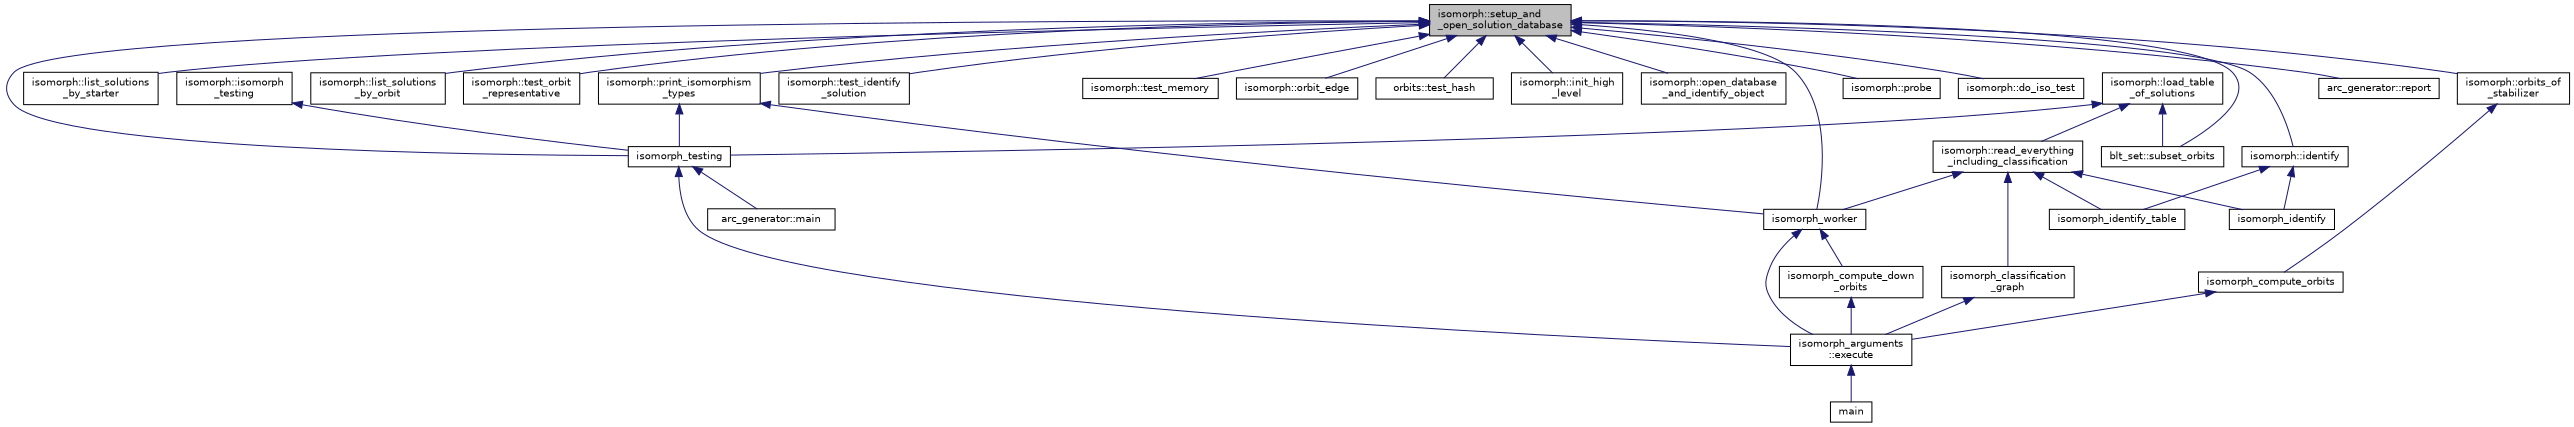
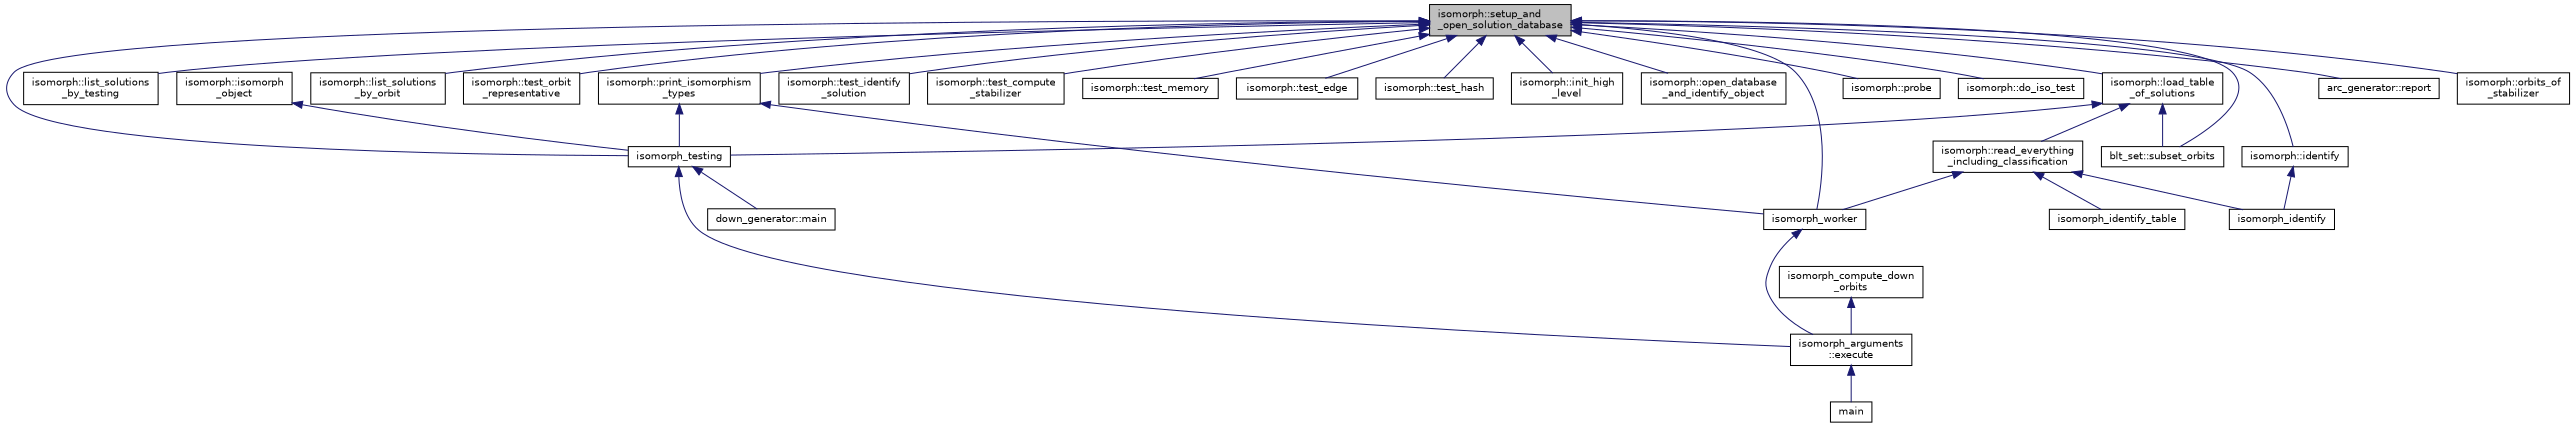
  digraph {
    rankdir=TB
    node [color=black fillcolor=white fontname=Helvetica fontsize=10 shape=record style=filled]
    edge [color=midnightblue dir=back fontname=Helvetica fontsize=10 labelfontname=Helvetica labelfontsize=10 style=solid]
    n1 [fillcolor=grey75 fontcolor=black height=0.2 label="isomorph::setup_and\l_open_solution_database" width=0.4]
    n2 [height=0.2 label="blt_set::subset_orbits" width=0.4]
    n3 [height=0.2 label="arc_generator::report" width=0.4]
    n4 [height=0.2 label="isomorph::load_table\l_of_solutions" width=0.4]
    n5 [height=0.2 label=isomorph_worker width=0.4]
    n6 [height=0.2 label=isomorph_testing width=0.4]
-   n7 [height=0.2 label="isomorph::list_solutions\l_by_starter" width=0.4]
+   n7 [height=0.2 label="isomorph::list_solutions\l_by_testing" width=0.4]
    n8 [height=0.2 label="isomorph::list_solutions\l_by_orbit" width=0.4]
    n9 [height=0.2 label="isomorph::orbits_of\l_stabilizer" width=0.4]
    n10 [height=0.2 label="isomorph::test_orbit\l_representative" width=0.4]
    n11 [height=0.2 label="isomorph::test_identify\l_solution" width=0.4]
+   n12 [height=0.2 label="isomorph::test_compute\l_stabilizer" width=0.4]
    n13 [height=0.2 label="isomorph::test_memory" width=0.4]
-   n14 [height=0.2 label="isomorph::orbit_edge" width=0.4]
-   n15 [height=0.2 label="orbits::test_hash" width=0.4]
+   n14 [height=0.2 label="isomorph::test_edge" width=0.4]
+   n15 [height=0.2 label="isomorph::test_hash" width=0.4]
    n16 [height=0.2 label="isomorph::init_high\l_level" width=0.4]
    n17 [height=0.2 label="isomorph::open_database\l_and_identify_object" width=0.4]
    n18 [height=0.2 label="isomorph::print_isomorphism\l_types" width=0.4]
    n19 [height=0.2 label="isomorph::probe" width=0.4]
    n20 [height=0.2 label="isomorph::do_iso_test" width=0.4]
    n21 [height=0.2 label="isomorph::identify" width=0.4]
    n22 [height=0.2 label="isomorph::read_everything\l_including_classification" width=0.4]
    n23 [height=0.2 label="isomorph_arguments\l::execute" width=0.4]
    n24 [height=0.2 label="isomorph_compute_down\l_orbits" width=0.4]
-   n25 [height=0.2 label="arc_generator::main" width=0.4]
-   n26 [height=0.2 label=isomorph_compute_orbits width=0.4]
+   n25 [height=0.2 label="down_generator::main" width=0.4]
    n27 [height=0.2 label=isomorph_identify width=0.4]
    n28 [height=0.2 label=isomorph_identify_table width=0.4]
-   n29 [height=0.2 label="isomorph_classification\l_graph" width=0.4]
    n30 [height=0.2 label=main width=0.4]
-   n31 [height=0.2 label="isomorph::isomorph\l_testing" width=0.4]
+   n31 [height=0.2 label="isomorph::isomorph\l_object" width=0.4]
    n1 -> n2
    n1 -> n3
+   n1 -> n4
    n1 -> n5
    n1 -> n6
    n1 -> n7
    n1 -> n8
    n1 -> n9
    n1 -> n10
    n1 -> n11
+   n1 -> n12
    n1 -> n13
    n1 -> n14
    n1 -> n15
    n1 -> n16
    n1 -> n17
    n1 -> n18
    n1 -> n19
    n1 -> n20
    n1 -> n21
    n4 -> n2
    n4 -> n6
    n4 -> n22
    n5 -> n23
-   n5 -> n24
    n6 -> n23
    n6 -> n25
-   n9 -> n26
    n18 -> n5
    n18 -> n6
    n21 -> n27
-   n21 -> n28
    n22 -> n5
    n22 -> n27
    n22 -> n28
-   n22 -> n29
    n23 -> n30
    n24 -> n23
-   n26 -> n23
-   n29 -> n23
    n31 -> n6
  }
